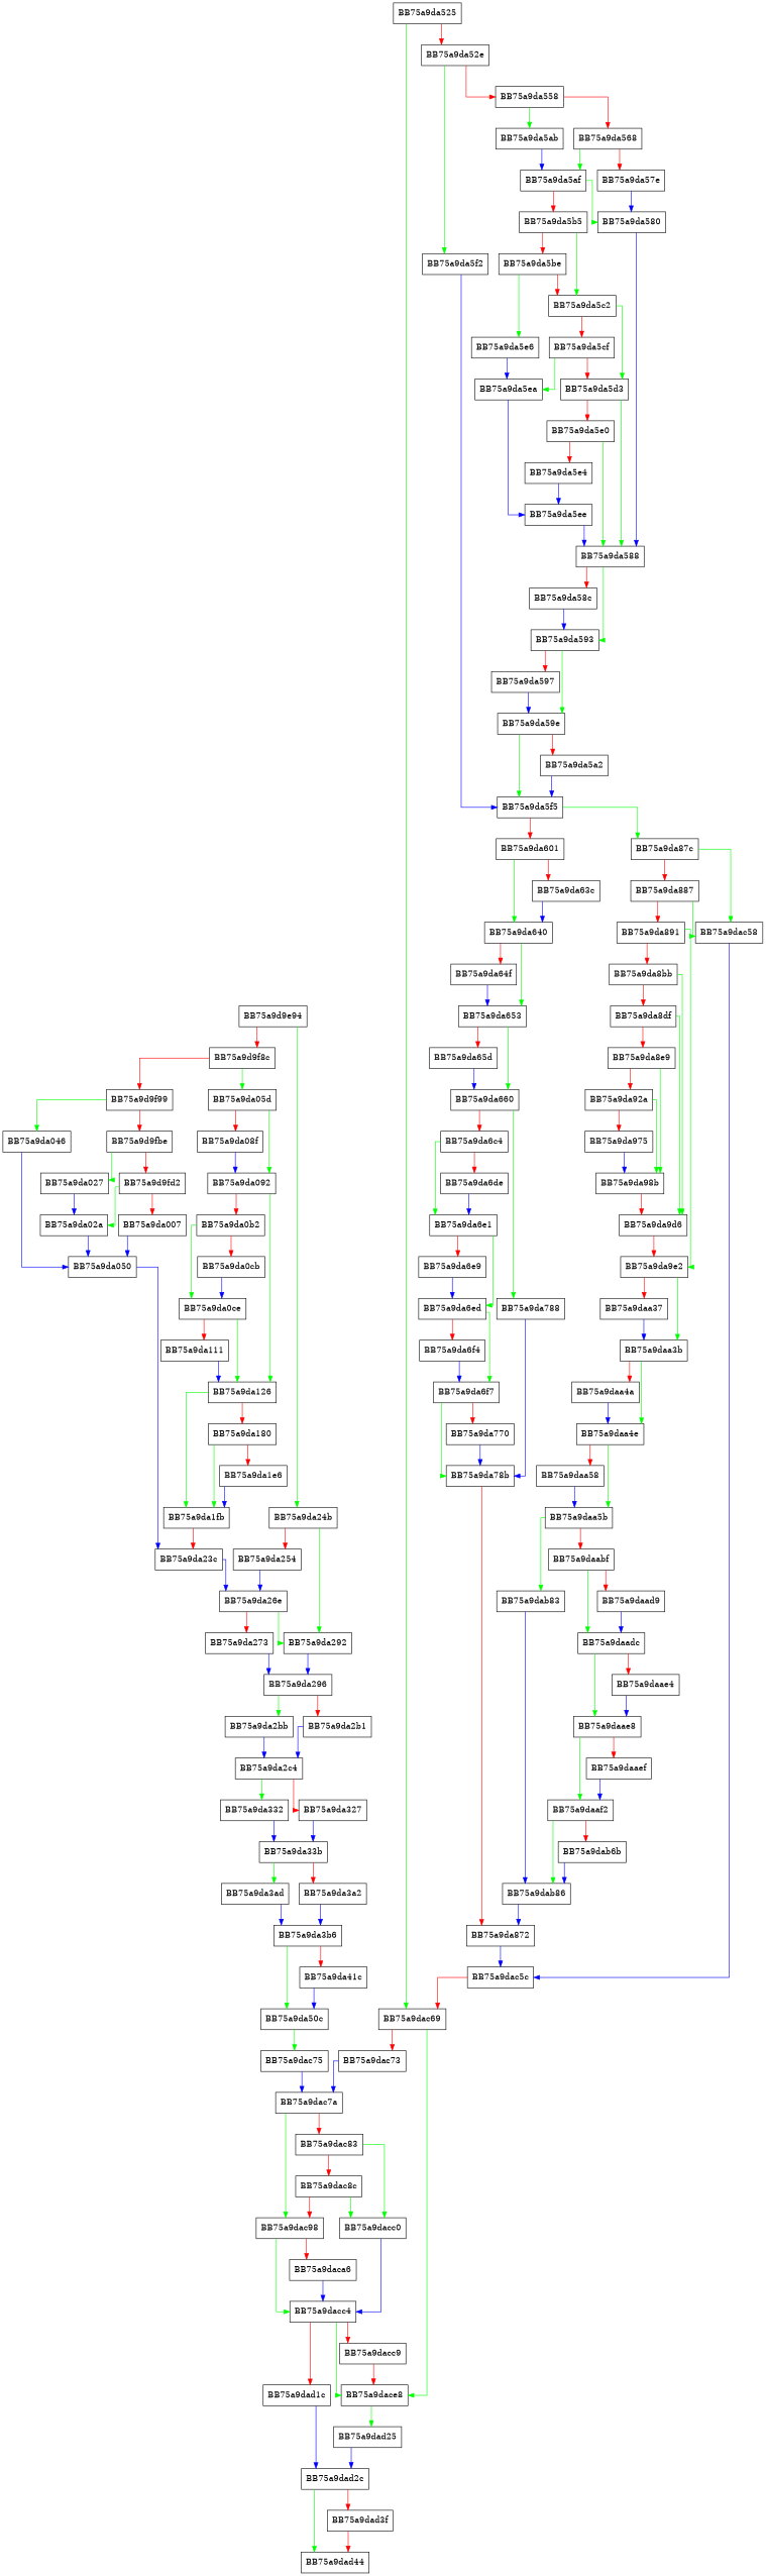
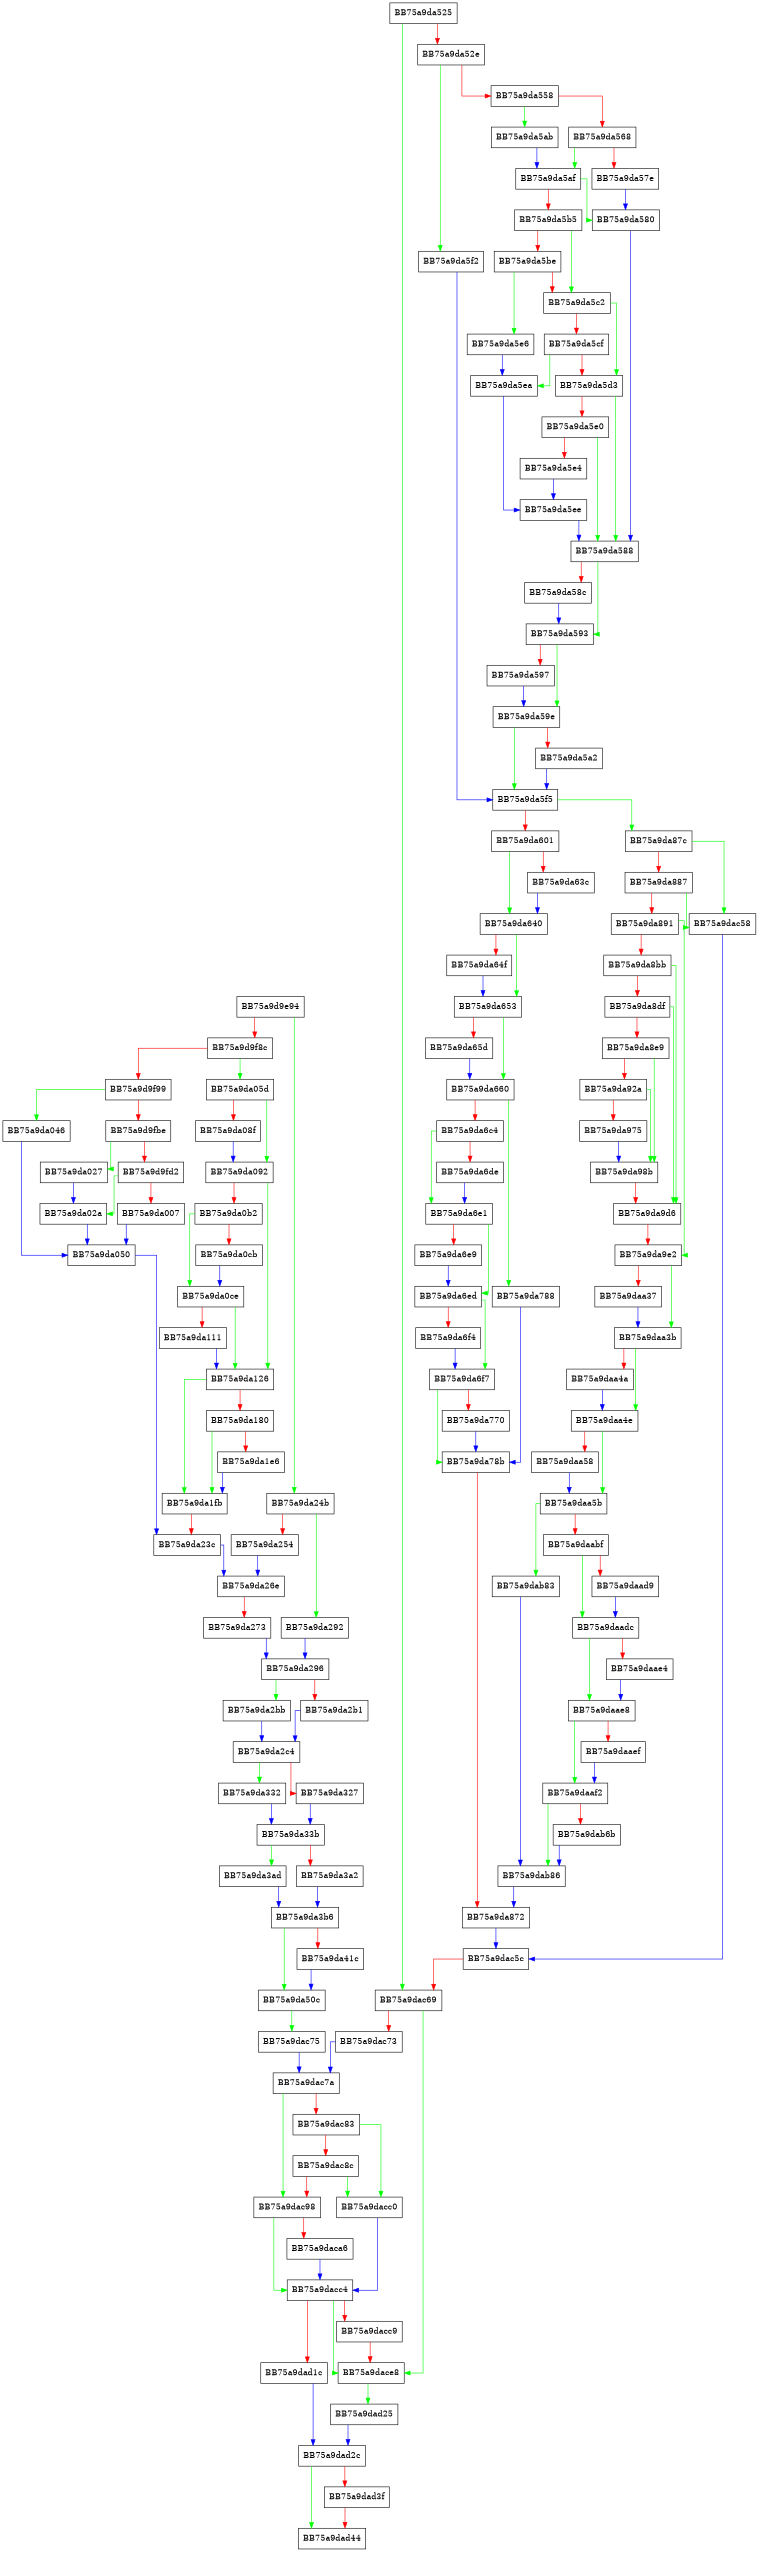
  digraph {
    splines=ortho
    node [shape=box]
    edge [color=red]
    BB75a9d9e94
    BB75a9da24b
    BB75a9d9f8c
    BB75a9da292
    BB75a9da254
    BB75a9da05d
    BB75a9d9f99
    BB75a9da296
    BB75a9da26e
    BB75a9da092
    BB75a9da08f
    BB75a9da046
    BB75a9d9fbe
    BB75a9da126
    BB75a9da0b2
    BB75a9da050
    BB75a9da027
    BB75a9d9fd2
    BB75a9da23c
    BB75a9da02a
    BB75a9da007
    BB75a9da273
    BB75a9da1fb
    BB75a9da180
    BB75a9da0ce
    BB75a9da0cb
    BB75a9da1e6
    BB75a9da111
    BB75a9da2bb
    BB75a9da2b1
    BB75a9da2c4
    BB75a9da332
    BB75a9da327
    BB75a9da33b
    BB75a9da3ad
    BB75a9da3a2
    BB75a9da3b6
    BB75a9da50c
    BB75a9da41c
    BB75a9dac75
    BB75a9dac7a
    BB75a9dac98
    BB75a9dac83
    BB75a9dac69
    BB75a9dace8
    BB75a9dac73
    BB75a9da525
    BB75a9da52e
    BB75a9dad25
    BB75a9da5f2
    BB75a9da558
    BB75a9da5f5
    BB75a9da5ab
    BB75a9da568
    BB75a9da87c
    BB75a9da601
    BB75a9da5af
    BB75a9da57e
    BB75a9da580
    BB75a9da5b5
    BB75a9da588
    BB75a9da5c2
    BB75a9da5be
    BB75a9da593
    BB75a9da58c
    BB75a9da59e
    BB75a9da597
    BB75a9da5a2
    BB75a9dac58
    BB75a9da887
    BB75a9da640
    BB75a9da63c
    BB75a9da5d3
    BB75a9da5cf
    BB75a9da5e6
    BB75a9da5e0
    BB75a9da5ea
    BB75a9da5ee
    BB75a9da5e4
    BB75a9dac5c
    BB75a9da891
    BB75a9da653
    BB75a9da64f
    BB75a9da660
    BB75a9da65d
    BB75a9da788
    BB75a9da6c4
    BB75a9da78b
    BB75a9da6e1
    BB75a9da6de
    BB75a9da872
    BB75a9da6ed
    BB75a9da6e9
    BB75a9da6f7
    BB75a9da6f4
    BB75a9da770
    BB75a9da9e2
    BB75a9da8bb
    BB75a9daa3b
    BB75a9daa37
    BB75a9da9d6
    BB75a9da8df
    BB75a9daa4e
    BB75a9daa4a
    BB75a9da8e9
    BB75a9da98b
    BB75a9da92a
    BB75a9da975
    BB75a9daa5b
    BB75a9daa58
    BB75a9dab83
    BB75a9daabf
    BB75a9dab86
    BB75a9daadc
    BB75a9daad9
    BB75a9daae8
    BB75a9daae4
    BB75a9daaf2
    BB75a9daaef
    BB75a9dab6b
    BB75a9dad2c
    BB75a9dad1c
    BB75a9dacc4
    BB75a9daca6
    BB75a9dacc0
    BB75a9dac8c
    BB75a9dacc9
    BB75a9dad44
    BB75a9dad3f
    BB75a9d9e94 -> BB75a9da24b [color=green]
    BB75a9d9e94 -> BB75a9d9f8c
    BB75a9da24b -> BB75a9da292 [color=green]
    BB75a9da24b -> BB75a9da254
    BB75a9d9f8c -> BB75a9da05d [color=green]
    BB75a9d9f8c -> BB75a9d9f99
    BB75a9da292 -> BB75a9da296 [color=blue]
    BB75a9da254 -> BB75a9da26e [color=blue]
    BB75a9da05d -> BB75a9da092 [color=green]
    BB75a9da05d -> BB75a9da08f
    BB75a9d9f99 -> BB75a9da046 [color=green]
    BB75a9d9f99 -> BB75a9d9fbe
    BB75a9da296 -> BB75a9da2bb [color=green]
    BB75a9da296 -> BB75a9da2b1
-   BB75a9da26e -> BB75a9da292 [color=green]
    BB75a9da26e -> BB75a9da273
    BB75a9da092 -> BB75a9da126 [color=green]
    BB75a9da092 -> BB75a9da0b2
    BB75a9da08f -> BB75a9da092 [color=blue]
    BB75a9da046 -> BB75a9da050 [color=blue]
    BB75a9d9fbe -> BB75a9da027 [color=green]
    BB75a9d9fbe -> BB75a9d9fd2
    BB75a9da126 -> BB75a9da1fb [color=green]
    BB75a9da126 -> BB75a9da180
    BB75a9da0b2 -> BB75a9da0ce [color=green]
    BB75a9da0b2 -> BB75a9da0cb
    BB75a9da050 -> BB75a9da23c [color=blue]
    BB75a9da027 -> BB75a9da02a [color=blue]
    BB75a9d9fd2 -> BB75a9da02a [color=green]
    BB75a9d9fd2 -> BB75a9da007
    BB75a9da23c -> BB75a9da26e [color=blue]
    BB75a9da02a -> BB75a9da050 [color=blue]
    BB75a9da007 -> BB75a9da050 [color=blue]
    BB75a9da273 -> BB75a9da296 [color=blue]
    BB75a9da1fb -> BB75a9da23c
    BB75a9da180 -> BB75a9da1fb [color=green]
    BB75a9da180 -> BB75a9da1e6
    BB75a9da0ce -> BB75a9da126 [color=green]
    BB75a9da0ce -> BB75a9da111
    BB75a9da0cb -> BB75a9da0ce [color=blue]
    BB75a9da1e6 -> BB75a9da1fb [color=blue]
    BB75a9da111 -> BB75a9da126 [color=blue]
    BB75a9da2bb -> BB75a9da2c4 [color=blue]
    BB75a9da2b1 -> BB75a9da2c4 [color=blue]
    BB75a9da2c4 -> BB75a9da332 [color=green]
    BB75a9da2c4 -> BB75a9da327
    BB75a9da332 -> BB75a9da33b [color=blue]
    BB75a9da327 -> BB75a9da33b [color=blue]
    BB75a9da33b -> BB75a9da3ad [color=green]
    BB75a9da33b -> BB75a9da3a2
    BB75a9da3ad -> BB75a9da3b6 [color=blue]
    BB75a9da3a2 -> BB75a9da3b6 [color=blue]
    BB75a9da3b6 -> BB75a9da50c [color=green]
    BB75a9da3b6 -> BB75a9da41c
    BB75a9da50c -> BB75a9dac75 [color=green]
    BB75a9da41c -> BB75a9da50c [color=blue]
    BB75a9dac75 -> BB75a9dac7a [color=blue]
    BB75a9dac7a -> BB75a9dac98 [color=green]
    BB75a9dac7a -> BB75a9dac83
    BB75a9dac98 -> BB75a9dacc4 [color=green]
    BB75a9dac98 -> BB75a9daca6
    BB75a9dac83 -> BB75a9dacc0 [color=green]
    BB75a9dac83 -> BB75a9dac8c
    BB75a9dac69 -> BB75a9dace8 [color=green]
    BB75a9dac69 -> BB75a9dac73
    BB75a9dace8 -> BB75a9dad25 [color=green]
    BB75a9dac73 -> BB75a9dac7a [color=blue]
    BB75a9da525 -> BB75a9dac69 [color=green]
    BB75a9da525 -> BB75a9da52e
    BB75a9da52e -> BB75a9da5f2 [color=green]
    BB75a9da52e -> BB75a9da558
    BB75a9dad25 -> BB75a9dad2c [color=blue]
    BB75a9da5f2 -> BB75a9da5f5 [color=blue]
    BB75a9da558 -> BB75a9da5ab [color=green]
    BB75a9da558 -> BB75a9da568
    BB75a9da5f5 -> BB75a9da87c [color=green]
    BB75a9da5f5 -> BB75a9da601
    BB75a9da5ab -> BB75a9da5af [color=blue]
    BB75a9da568 -> BB75a9da5af [color=green]
    BB75a9da568 -> BB75a9da57e
    BB75a9da87c -> BB75a9dac58 [color=green]
    BB75a9da87c -> BB75a9da887
    BB75a9da601 -> BB75a9da640 [color=green]
    BB75a9da601 -> BB75a9da63c
    BB75a9da5af -> BB75a9da580 [color=green]
    BB75a9da5af -> BB75a9da5b5
    BB75a9da57e -> BB75a9da580 [color=blue]
    BB75a9da580 -> BB75a9da588 [color=blue]
    BB75a9da5b5 -> BB75a9da5c2 [color=green]
    BB75a9da5b5 -> BB75a9da5be
    BB75a9da588 -> BB75a9da593 [color=green]
    BB75a9da588 -> BB75a9da58c
    BB75a9da5c2 -> BB75a9da5d3 [color=green]
    BB75a9da5c2 -> BB75a9da5cf
    BB75a9da5be -> BB75a9da5c2
    BB75a9da5be -> BB75a9da5e6 [color=green]
    BB75a9da593 -> BB75a9da59e [color=green]
    BB75a9da593 -> BB75a9da597
    BB75a9da58c -> BB75a9da593 [color=blue]
    BB75a9da59e -> BB75a9da5f5 [color=green]
    BB75a9da59e -> BB75a9da5a2
    BB75a9da597 -> BB75a9da59e [color=blue]
    BB75a9da5a2 -> BB75a9da5f5 [color=blue]
    BB75a9dac58 -> BB75a9dac5c [color=blue]
    BB75a9da887 -> BB75a9dac58 [color=green]
    BB75a9da887 -> BB75a9da891
    BB75a9da640 -> BB75a9da653 [color=green]
    BB75a9da640 -> BB75a9da64f
    BB75a9da63c -> BB75a9da640 [color=blue]
    BB75a9da5d3 -> BB75a9da588 [color=green]
    BB75a9da5d3 -> BB75a9da5e0
    BB75a9da5cf -> BB75a9da5d3
    BB75a9da5cf -> BB75a9da5ea [color=green]
    BB75a9da5e6 -> BB75a9da5ea [color=blue]
    BB75a9da5e0 -> BB75a9da588 [color=green]
    BB75a9da5e0 -> BB75a9da5e4
    BB75a9da5ea -> BB75a9da5ee [color=blue]
    BB75a9da5ee -> BB75a9da588 [color=blue]
    BB75a9da5e4 -> BB75a9da5ee [color=blue]
    BB75a9dac5c -> BB75a9dac69
    BB75a9da891 -> BB75a9da9e2 [color=green]
    BB75a9da891 -> BB75a9da8bb
    BB75a9da653 -> BB75a9da660 [color=green]
    BB75a9da653 -> BB75a9da65d
    BB75a9da64f -> BB75a9da653 [color=blue]
    BB75a9da660 -> BB75a9da788 [color=green]
    BB75a9da660 -> BB75a9da6c4
    BB75a9da65d -> BB75a9da660 [color=blue]
    BB75a9da788 -> BB75a9da78b [color=blue]
    BB75a9da6c4 -> BB75a9da6e1 [color=green]
    BB75a9da6c4 -> BB75a9da6de
    BB75a9da78b -> BB75a9da872
    BB75a9da6e1 -> BB75a9da6ed [color=green]
    BB75a9da6e1 -> BB75a9da6e9
    BB75a9da6de -> BB75a9da6e1 [color=blue]
    BB75a9da872 -> BB75a9dac5c [color=blue]
    BB75a9da6ed -> BB75a9da6f7 [color=green]
    BB75a9da6ed -> BB75a9da6f4
    BB75a9da6e9 -> BB75a9da6ed [color=blue]
    BB75a9da6f7 -> BB75a9da78b [color=green]
    BB75a9da6f7 -> BB75a9da770
    BB75a9da6f4 -> BB75a9da6f7 [color=blue]
    BB75a9da770 -> BB75a9da78b [color=blue]
    BB75a9da9e2 -> BB75a9daa3b [color=green]
    BB75a9da9e2 -> BB75a9daa37
    BB75a9da8bb -> BB75a9da9d6 [color=green]
    BB75a9da8bb -> BB75a9da8df
    BB75a9daa3b -> BB75a9daa4e [color=green]
    BB75a9daa3b -> BB75a9daa4a
    BB75a9daa37 -> BB75a9daa3b [color=blue]
    BB75a9da9d6 -> BB75a9da9e2
    BB75a9da8df -> BB75a9da9d6 [color=green]
    BB75a9da8df -> BB75a9da8e9
    BB75a9daa4e -> BB75a9daa5b [color=green]
    BB75a9daa4e -> BB75a9daa58
    BB75a9daa4a -> BB75a9daa4e [color=blue]
    BB75a9da8e9 -> BB75a9da98b [color=green]
    BB75a9da8e9 -> BB75a9da92a
    BB75a9da98b -> BB75a9da9d6
    BB75a9da92a -> BB75a9da98b [color=green]
    BB75a9da92a -> BB75a9da975
    BB75a9da975 -> BB75a9da98b [color=blue]
    BB75a9daa5b -> BB75a9dab83 [color=green]
    BB75a9daa5b -> BB75a9daabf
    BB75a9daa58 -> BB75a9daa5b [color=blue]
    BB75a9dab83 -> BB75a9dab86 [color=blue]
    BB75a9daabf -> BB75a9daadc [color=green]
    BB75a9daabf -> BB75a9daad9
    BB75a9dab86 -> BB75a9da872 [color=blue]
    BB75a9daadc -> BB75a9daae8 [color=green]
    BB75a9daadc -> BB75a9daae4
    BB75a9daad9 -> BB75a9daadc [color=blue]
    BB75a9daae8 -> BB75a9daaf2 [color=green]
    BB75a9daae8 -> BB75a9daaef
    BB75a9daae4 -> BB75a9daae8 [color=blue]
    BB75a9daaf2 -> BB75a9dab86 [color=green]
    BB75a9daaf2 -> BB75a9dab6b
    BB75a9daaef -> BB75a9daaf2 [color=blue]
    BB75a9dab6b -> BB75a9dab86 [color=blue]
    BB75a9dad2c -> BB75a9dad44 [color=green]
    BB75a9dad2c -> BB75a9dad3f
    BB75a9dad1c -> BB75a9dad2c [color=blue]
    BB75a9dacc4 -> BB75a9dace8 [color=green]
    BB75a9dacc4 -> BB75a9dad1c
    BB75a9dacc4 -> BB75a9dacc9
    BB75a9daca6 -> BB75a9dacc4 [color=blue]
    BB75a9dacc0 -> BB75a9dacc4 [color=blue]
    BB75a9dac8c -> BB75a9dac98
    BB75a9dac8c -> BB75a9dacc0 [color=green]
    BB75a9dacc9 -> BB75a9dace8
    BB75a9dad3f -> BB75a9dad44
  }
